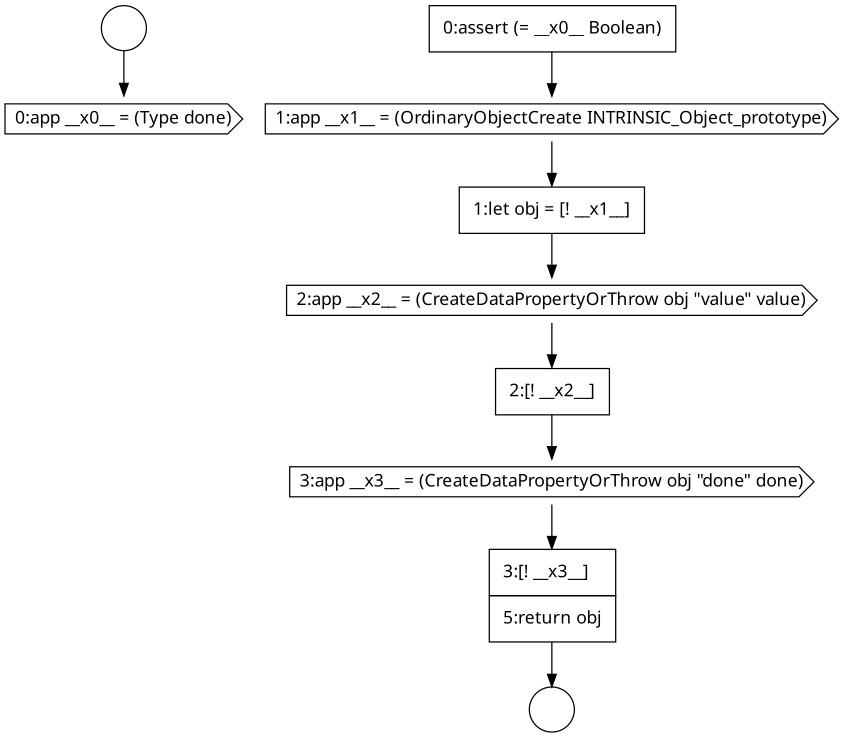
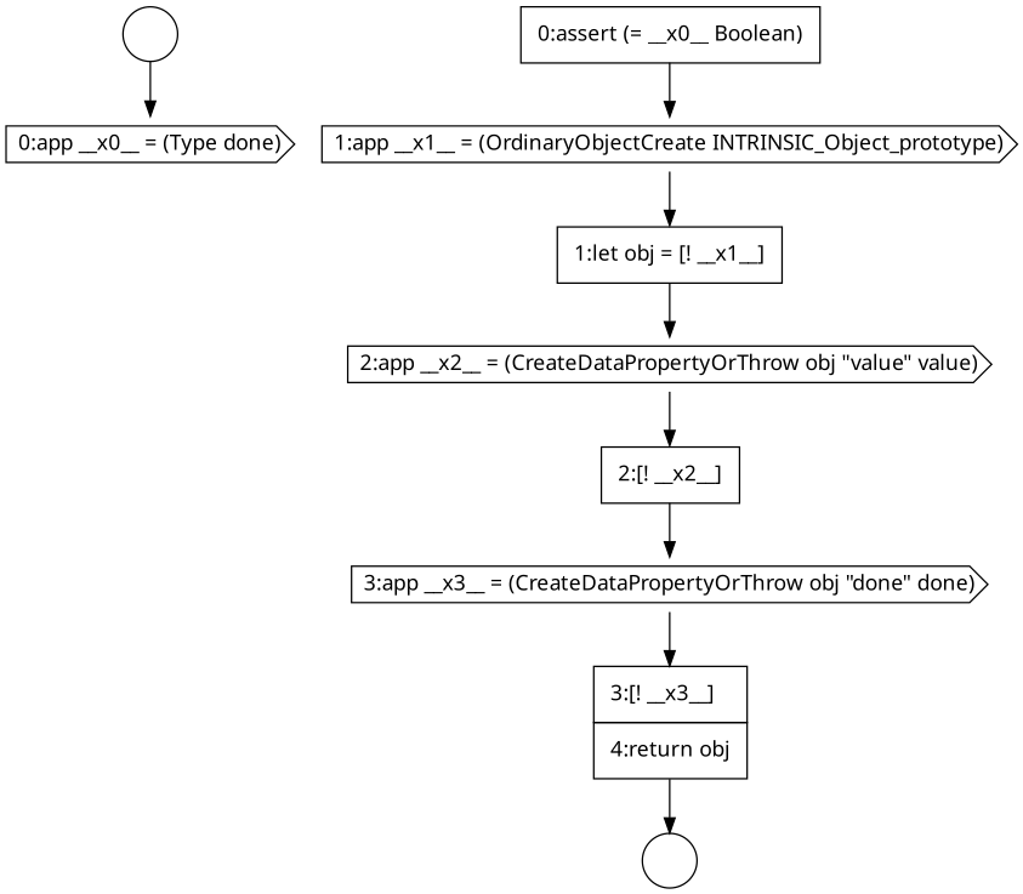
  digraph {
    fontname="Noto Sans"
    node [color=black fillcolor=white fontname="Noto Sans" shape=cds style=filled]
    edge [color=black fontname="Noto Sans"]
    n1 [label=<<font color="black">0:app __x0__ = (Type done)</font>>]
    n2 [label=<<font color="black">     <table border="0" cellborder="1" cellspacing="0" cellpadding="10">       <tr><td align="left">0:assert (= __x0__ Boolean)</td></tr>     </table>   </font>> margin=0 shape=none]
    n3 [label=<<font color="black">1:app __x1__ = (OrdinaryObjectCreate INTRINSIC_Object_prototype)</font>>]
    n4 [label=<<font color="black">3:app __x3__ = (CreateDataPropertyOrThrow obj &quot;done&quot; done)</font>>]
-   n5 [label=<<font color="black">     <table border="0" cellborder="1" cellspacing="0" cellpadding="10">       <tr><td align="left">3:[! __x3__]</td></tr>       <tr><td align="left">5:return obj</td></tr>     </table>   </font>> margin=0 shape=none]
+   n5 [label=<<font color="black">     <table border="0" cellborder="1" cellspacing="0" cellpadding="10">       <tr><td align="left">3:[! __x3__]</td></tr>       <tr><td align="left">4:return obj</td></tr>     </table>   </font>> margin=0 shape=none]
    n6 [label=" " shape=circle]
    n7 [label=<<font color="black">     <table border="0" cellborder="1" cellspacing="0" cellpadding="10">       <tr><td align="left">1:let obj = [! __x1__]</td></tr>     </table>   </font>> margin=0 shape=none]
    n8 [label=<<font color="black">2:app __x2__ = (CreateDataPropertyOrThrow obj &quot;value&quot; value)</font>>]
    n9 [label=" " shape=circle]
    n10 [label=<<font color="black">     <table border="0" cellborder="1" cellspacing="0" cellpadding="10">       <tr><td align="left">2:[! __x2__]</td></tr>     </table>   </font>> margin=0 shape=none]
    n2 -> n3
    n3 -> n7
    n4 -> n5
    n5 -> n6
    n7 -> n8
    n8 -> n10
    n9 -> n1
    n10 -> n4
  }
